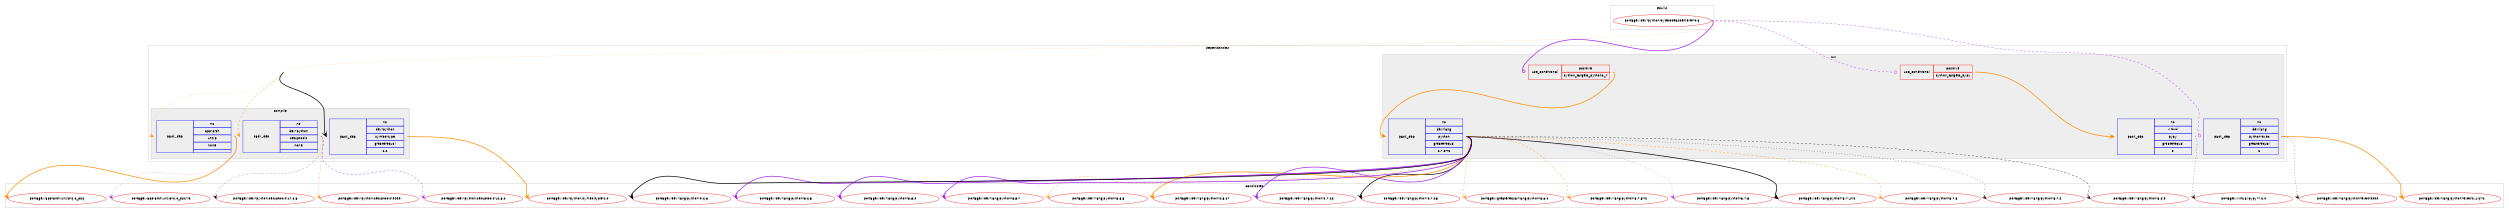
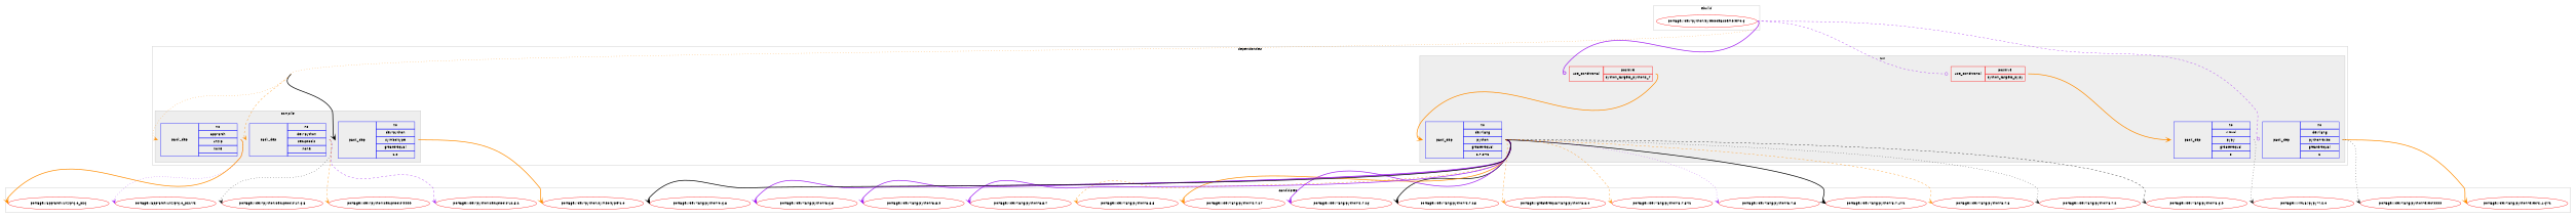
  digraph {
    compound=true
    concentrate=true
    fontname=Helvetica
    fontsize=10
    newrank=true
    rankdir=TB
    ranksep=1.5
    node [color=red fontname=Helvetica fontsize=10]
    edge [arrowhead=vee color=darkorange headport=w style=bold tailport=e weight=100]
    n1 [label="portage://dev-python/bytecodeassembler-0.6" width=4]
    n2 [color=blue label=<<TABLE BORDER="0" CELLBORDER="1" CELLSPACING="0" CELLPADDING="4" WIDTH="220"><TR><TD ROWSPAN="6" CELLPADDING="30">pack_dep</TD></TR><TR><TD WIDTH="110">no</TD></TR><TR><TD>app-arch</TD></TR><TR><TD>unzip</TD></TR><TR><TD>none</TD></TR><TR><TD></TD></TR></TABLE>> shape=none]
    n3 [color=blue label=<<TABLE BORDER="0" CELLBORDER="1" CELLSPACING="0" CELLPADDING="4" WIDTH="220"><TR><TD ROWSPAN="6" CELLPADDING="30">pack_dep</TD></TR><TR><TD WIDTH="110">no</TD></TR><TR><TD>dev-python</TD></TR><TR><TD>setuptools</TD></TR><TR><TD>none</TD></TR><TR><TD></TD></TR></TABLE>> shape=none]
    n4 [color=blue label=<<TABLE BORDER="0" CELLBORDER="1" CELLSPACING="0" CELLPADDING="4" WIDTH="220"><TR><TD ROWSPAN="6" CELLPADDING="30">pack_dep</TD></TR><TR><TD WIDTH="110">no</TD></TR><TR><TD>dev-python</TD></TR><TR><TD>symboltype</TD></TR><TR><TD>greaterequal</TD></TR><TR><TD>1.0</TD></TR></TABLE>> shape=none]
    n5 [color=blue label=<<TABLE BORDER="0" CELLBORDER="1" CELLSPACING="0" CELLPADDING="4" WIDTH="220"><TR><TD ROWSPAN="6" CELLPADDING="30">pack_dep</TD></TR><TR><TD WIDTH="110">no</TD></TR><TR><TD>virtual</TD></TR><TR><TD>pypy</TD></TR><TR><TD>greaterequal</TD></TR><TR><TD>5</TD></TR></TABLE>> shape=none]
    n6 [label=<<TABLE BORDER="0" CELLBORDER="1" CELLSPACING="0" CELLPADDING="4"><TR><TD ROWSPAN="3" CELLPADDING="10">use_conditional</TD></TR><TR><TD>positive</TD></TR><TR><TD>python_targets_pypy</TD></TR></TABLE>> shape=none]
    n7 [color=blue label=<<TABLE BORDER="0" CELLBORDER="1" CELLSPACING="0" CELLPADDING="4" WIDTH="220"><TR><TD ROWSPAN="6" CELLPADDING="30">pack_dep</TD></TR><TR><TD WIDTH="110">no</TD></TR><TR><TD>dev-lang</TD></TR><TR><TD>python</TD></TR><TR><TD>greaterequal</TD></TR><TR><TD>2.7.5-r2</TD></TR></TABLE>> shape=none]
    n8 [label=<<TABLE BORDER="0" CELLBORDER="1" CELLSPACING="0" CELLPADDING="4"><TR><TD ROWSPAN="3" CELLPADDING="10">use_conditional</TD></TR><TR><TD>positive</TD></TR><TR><TD>python_targets_python2_7</TD></TR></TABLE>> shape=none]
    n9 [color=blue label=<<TABLE BORDER="0" CELLBORDER="1" CELLSPACING="0" CELLPADDING="4" WIDTH="220"><TR><TD ROWSPAN="6" CELLPADDING="30">pack_dep</TD></TR><TR><TD WIDTH="110">no</TD></TR><TR><TD>dev-lang</TD></TR><TR><TD>python-exec</TD></TR><TR><TD>greaterequal</TD></TR><TR><TD>2</TD></TR></TABLE>> shape=none]
    n10 [label="portage://app-arch/unzip-6.0_p21-r2" width=4]
    n11 [label="portage://app-arch/unzip-6.0_p26" width=4]
    n12 [label="portage://dev-python/setuptools-47.6.3" width=4]
    n13 [label="portage://dev-python/setuptools-41.5.1" width=4]
    n14 [label="portage://dev-python/setuptools-9999" width=4]
    n15 [label="portage://dev-python/symboltype-1.0" width=4]
    n16 [label="portage://virtual/pypy-7.2.0" width=4]
    n17 [label="portage://dev-lang/python-2.7.15" width=4]
    n18 [label="portage://dev-lang/python-2.7.16" width=4]
-   n19 [label="portage://dev-lang/python-2.5.17" width=4]
+   n19 [label="portage://dev-lang/python-2.7.17" width=4]
    n20 [label="portage://dev-lang/python-3.5.5" width=4]
    n21 [label="portage://dev-lang/python-3.5.7" width=4]
    n22 [label="portage://dev-lang/python-3.5.9" width=4]
    n23 [label="portage://dev-lang/python-3.6.5" width=4]
    n24 [label="portage://dev-lang/python-0.6.8" width=4]
    n25 [label="portage://dev-lang/python-3.6.9" width=4]
    n26 [label="portage://dev-lang/python-3.7.2" width=4]
    n27 [label="portage://dev-lang/python-3.7.3" width=4]
    n28 [label="portage://dev-lang/python-3.7.4-r1" width=4]
    n29 [label="portage://dev-lang/python-3.7.5" width=4]
    n30 [label="portage://dev-lang/python-3.7.5-r1" width=4]
    n31 [label="portage://greaterequal-lang/python-3.8.0" width=4]
    n32 [label="portage://dev-lang/python-exec-2.4.6-r1" width=4]
    n33 [label="portage://dev-lang/python-exec-9999" width=4]
    subgraph cluster_1 {
      color=gray
      label=<<i>ebuild</i>>
      rank=same
      n1
    }
    subgraph cluster_2 {
      color=gray
      label=<<i>dependencies</i>>
      subgraph cluster_3 {
        color=gray
        fillcolor="#eeeeee"
        label=<<i>compile</i>>
        style=filled
        subgraph sub_4 {
          color=gray
          fillcolor="#eeeeee"
          label=<<i>compile</i>>
          style=filled
          n2
        }
        subgraph sub_5 {
          color=gray
          fillcolor="#eeeeee"
          label=<<i>compile</i>>
          style=filled
          n3
        }
        subgraph sub_6 {
          color=gray
          fillcolor="#eeeeee"
          label=<<i>compile</i>>
          style=filled
          n4
        }
      }
      subgraph cluster_7 {
        color=gray
        fillcolor="#eeeeee"
        label=<<i>compile and run</i>>
        style=filled
      }
      subgraph cluster_8 {
        color=gray
        fillcolor="#eeeeee"
        label=<<i>run</i>>
        style=filled
        subgraph sub_9 {
          color=gray
          fillcolor="#eeeeee"
          label=<<i>run</i>>
          style=filled
          n6
          subgraph sub_10 {
            color=gray
            fillcolor="#eeeeee"
            label=<<i>run</i>>
            style=filled
            n5
          }
        }
        subgraph sub_11 {
          color=gray
          fillcolor="#eeeeee"
          label=<<i>run</i>>
          style=filled
          n8
          subgraph sub_12 {
            color=gray
            fillcolor="#eeeeee"
            label=<<i>run</i>>
            style=filled
            n7
          }
        }
        subgraph sub_13 {
          color=gray
          fillcolor="#eeeeee"
          label=<<i>run</i>>
          style=filled
          n9
        }
      }
    }
    subgraph cluster_14 {
      color=gray
      label=<<i>candidates</i>>
      rank=same
      subgraph sub_15 {
        color=black
        label=<<i>candidates</i>>
        nodesep=1
        rank=same
        n10
        n11
      }
      subgraph sub_16 {
        color=black
        label=<<i>candidates</i>>
        nodesep=1
        rank=same
        n12
        n13
        n14
      }
      subgraph sub_17 {
        color=black
        label=<<i>candidates</i>>
        nodesep=1
        rank=same
        n15
      }
      subgraph sub_18 {
        color=black
        label=<<i>candidates</i>>
        nodesep=1
        rank=same
        n16
      }
      subgraph sub_19 {
        color=black
        label=<<i>candidates</i>>
        nodesep=1
        rank=same
        n17
        n18
        n19
        n20
        n21
        n22
        n23
        n24
        n25
        n26
        n27
        n28
        n29
        n30
        n31
      }
      subgraph sub_20 {
        color=black
        label=<<i>candidates</i>>
        nodesep=1
        rank=same
        n32
        n33
      }
    }
    n1 -> n2 [style=dotted weight=20]
    n1 -> n3 [style=dashed weight=20]
    n1 -> n4 [color=black weight=20]
    n1 -> n6 [arrowhead=odot color=purple style=dashed weight=20]
    n1 -> n8 [arrowhead=odot color=purple weight=20]
    n1 -> n9 [arrowhead=odot color=purple style=dashed weight=20]
    n2 -> n10 [color=purple style=dotted]
    n2 -> n11
    n3 -> n12 [color=black style=dotted]
    n3 -> n13 [color=purple style=dashed]
    n3 -> n14 [style=dashed]
    n4 -> n15
    n5 -> n16 [color=black style=dotted]
    n6 -> n5 [weight=20]
    n7 -> n17 [color=black]
    n7 -> n18 [color=purple]
    n7 -> n19
    n7 -> n20 [style=dashed]
    n7 -> n21 [color=purple]
    n7 -> n22 [color=purple]
    n7 -> n23 [color=purple]
    n7 -> n24 [color=black]
    n7 -> n25 [color=black style=dashed]
    n7 -> n26 [color=black style=dotted]
    n7 -> n27 [style=dashed]
    n7 -> n28 [color=black]
    n7 -> n29 [color=purple style=dotted]
    n7 -> n30 [style=dashed]
    n7 -> n31 [style=dashed]
    n8 -> n7 [weight=20]
    n9 -> n32
    n9 -> n33 [color=black style=dotted]
  }
